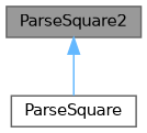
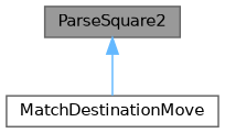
  digraph {
    rankdir=TB
    node [fontname=Helvetica fontsize=10 shape=box style=filled]
    n1 [color=gray40 fillcolor=grey60 fontcolor=black height=0.2 label=ParseSquare2 width=0.4]
-   n2 [color=grey40 fillcolor=white height=0.2 label=ParseSquare width=0.4]
+   n2 [color=grey40 fillcolor=white height=0.2 label=MatchDestinationMove width=0.4]
    n1 -> n2 [color=steelblue1 dir=back fontname=Helvetica fontsize=10 labelfontname=Helvetica labelfontsize=10 style=solid]
  }
